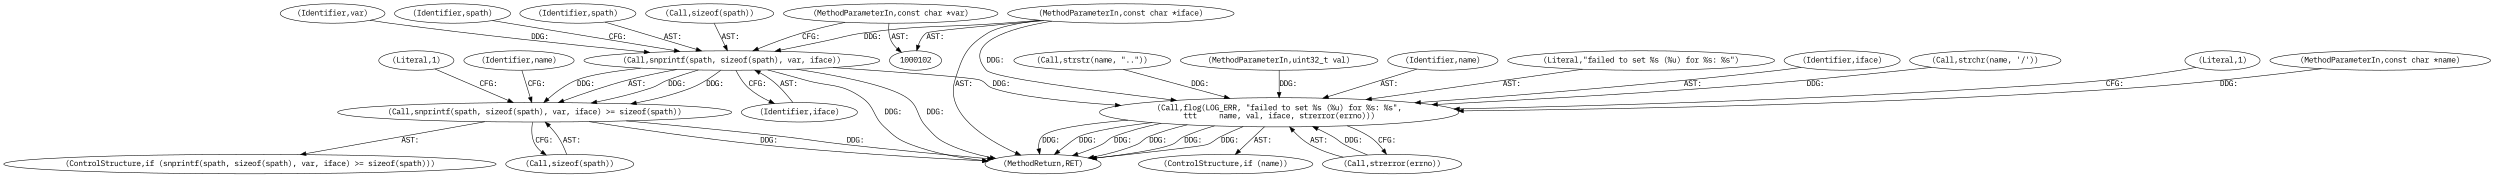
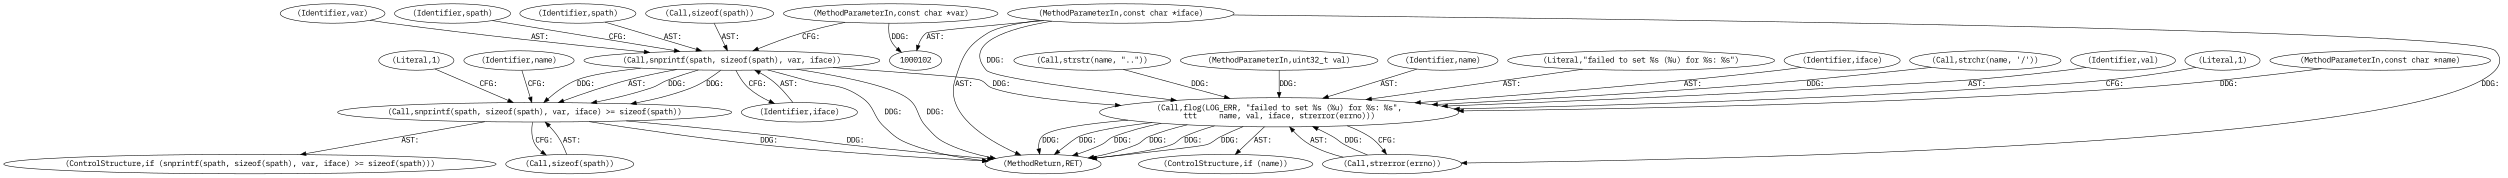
  digraph {
    fontname="IBM Plex Mono"
    node [fontname="IBM Plex Mono"]
    edge [fontname="IBM Plex Mono"]
    n1 [label="(Call,snprintf(spath, sizeof(spath), var, iface))"]
    n2 [label="(Call,snprintf(spath, sizeof(spath), var, iface) >= sizeof(spath))"]
    n3 [label="(Call,flog(LOG_ERR, \"failed to set %s (%u) for %s: %s\",\n\t\t\t     name, val, iface, strerror(errno)))"]
    n4 [label="(Identifier,iface)"]
    n5 [label="(MethodReturn,RET)"]
    n6 [label="(ControlStructure,if (snprintf(spath, sizeof(spath), var, iface) >= sizeof(spath)))"]
    n7 [label="(Call,sizeof(spath))"]
    n8 [label="(ControlStructure,if (name))"]
    n9 [label="(Call,strerror(errno))"]
    n10 [label="(MethodParameterIn,const char *var)"]
    1000102
    n12 [label="(MethodParameterIn,const char *iface)"]
    n13 [label="(Identifier,var)"]
    n14 [label="(Call,strstr(name, \"..\"))"]
    n15 [label="(MethodParameterIn,uint32_t val)"]
    n16 [label="(Identifier,name)"]
    n17 [label="(Call,sizeof(spath))"]
    n18 [label="(Identifier,spath)"]
    n19 [label="(Identifier,spath)"]
    n20 [label="(Literal,\"failed to set %s (%u) for %s: %s\")"]
    n21 [label="(Identifier,iface)"]
    n22 [label="(Call,strchr(name, '/'))"]
+   n23 [label="(Identifier,val)"]
    n24 [label="(Literal,1)"]
    n25 [label="(Literal,1)"]
    n26 [label="(Identifier,name)"]
    n27 [label="(MethodParameterIn,const char *name)"]
    n1 -> n2 [label="AST: "]
    n1 -> n2 [label="DDG: "]
    n1 -> n2 [label="DDG: "]
    n1 -> n2 [label="DDG: "]
    n1 -> n3 [label="DDG: "]
    n1 -> n4 [label="CFG: "]
    n1 -> n5 [label="DDG: "]
    n1 -> n5 [label="DDG: "]
    n2 -> n5 [label="DDG: "]
    n2 -> n5 [label="DDG: "]
    n2 -> n6 [label="AST: "]
    n2 -> n7 [label="CFG: "]
    n3 -> n5 [label="DDG: "]
    n3 -> n5 [label="DDG: "]
    n3 -> n5 [label="DDG: "]
    n3 -> n5 [label="DDG: "]
    n3 -> n5 [label="DDG: "]
    n3 -> n5 [label="DDG: "]
    n3 -> n8 [label="AST: "]
    n3 -> n9 [label="CFG: "]
    n4 -> n1 [label="AST: "]
    n7 -> n2 [label="AST: "]
    n9 -> n3 [label="AST: "]
    n9 -> n3 [label="DDG: "]
    n10 -> n1 [label="CFG: "]
-   n10 -> 1000102 [label="AST: "]
-   n12 -> n1 [label="DDG: "]
+   n10 -> 1000102 [label="DDG: "]
+   n12 -> n9 [label="DDG: "]
    n12 -> n3 [label="DDG: "]
    n12 -> n5 [label="AST: "]
    n12 -> 1000102 [label="AST: "]
-   n13 -> n1 [label="DDG: "]
+   n13 -> n1 [label="AST: "]
    n14 -> n3 [label="DDG: "]
    n15 -> n3 [label="DDG: "]
    n16 -> n3 [label="AST: "]
    n17 -> n1 [label="AST: "]
    n18 -> n1 [label="CFG: "]
    n19 -> n1 [label="AST: "]
    n20 -> n3 [label="AST: "]
    n21 -> n3 [label="AST: "]
    n22 -> n3 [label="DDG: "]
+   n23 -> n3 [label="AST: "]
    n24 -> n2 [label="CFG: "]
    n25 -> n3 [label="CFG: "]
    n26 -> n2 [label="CFG: "]
    n27 -> n3 [label="DDG: "]
  }
